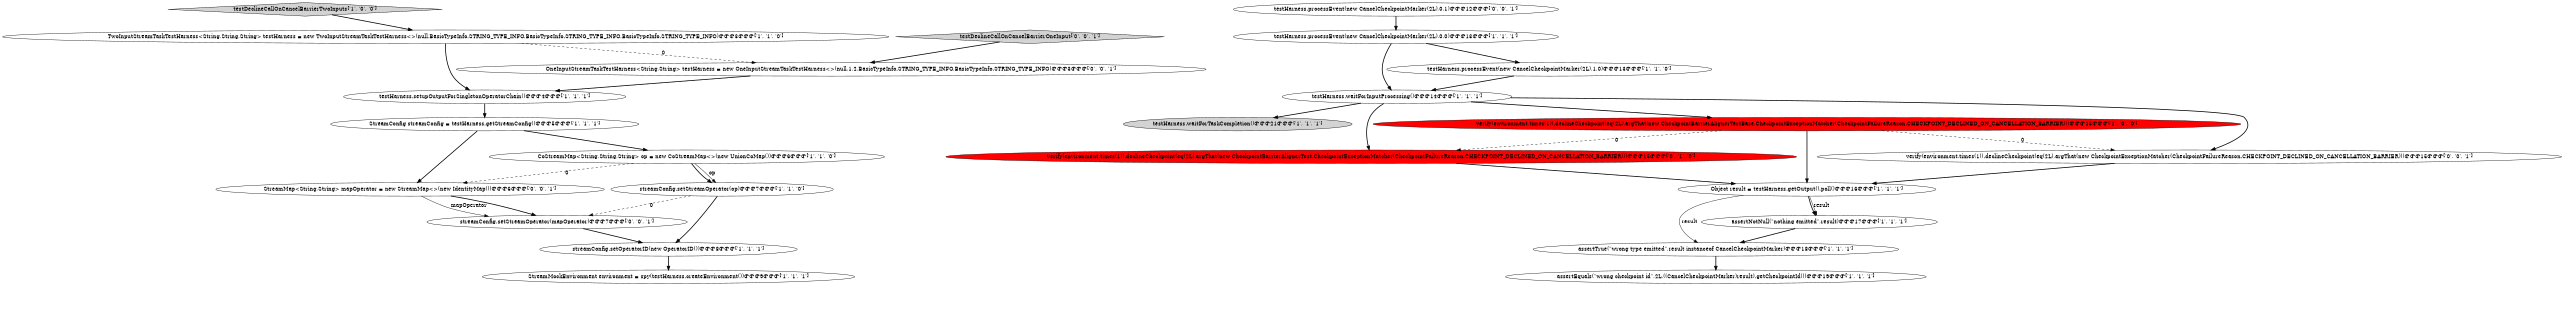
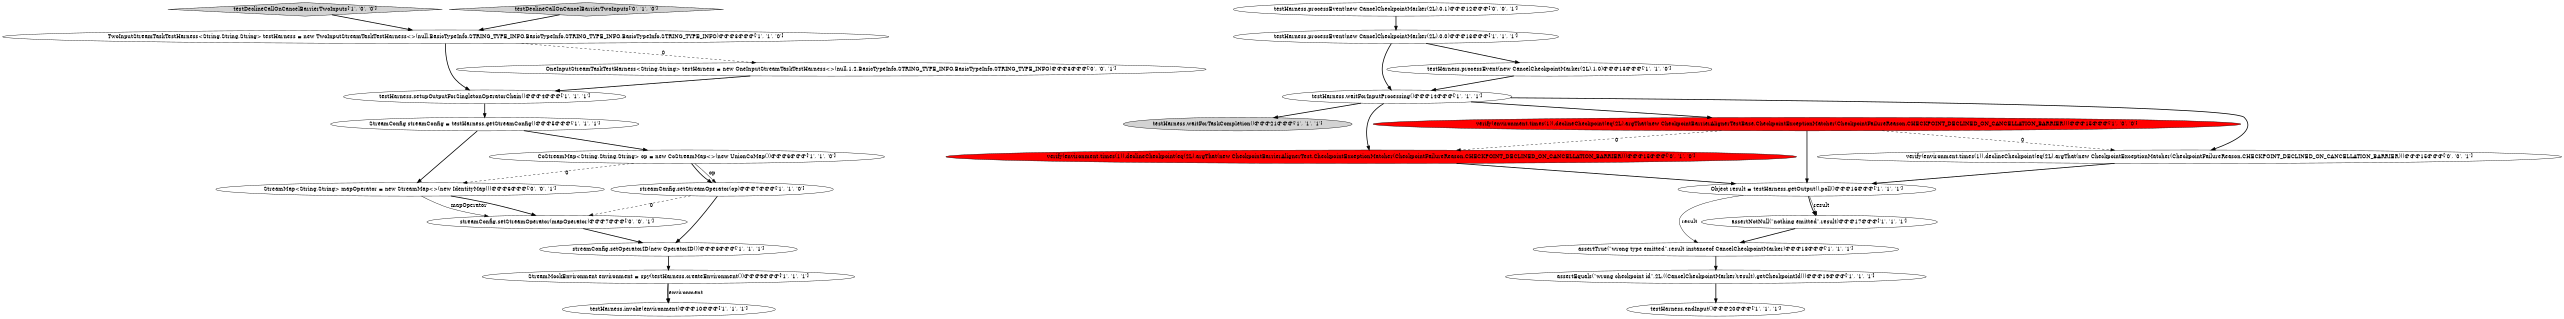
  digraph {
    fontname="DejaVu Serif"
    node [fillcolor=white fontname="DejaVu Serif" shape=ellipse style=filled]
    edge [fontname="DejaVu Serif" style=bold]
    n1 [label="StreamMap<String,String> mapOperator = new StreamMap<>(new IdentityMap())@@@6@@@['0', '0', '1']"]
    n2 [label="streamConfig.setStreamOperator(mapOperator)@@@7@@@['0', '0', '1']"]
    n3 [label="streamConfig.setOperatorID(new OperatorID())@@@8@@@['1', '1', '1']"]
    n4 [label="assertTrue(\"wrong type emitted\",result instanceof CancelCheckpointMarker)@@@18@@@['1', '1', '1']"]
    n5 [label="assertEquals(\"wrong checkpoint id\",2L,((CancelCheckpointMarker)result).getCheckpointId())@@@19@@@['1', '1', '1']"]
+   n6 [label="testHarness.endInput()@@@20@@@['1', '1', '1']"]
    n7 [fillcolor=lightgray label="testHarness.waitForTaskCompletion()@@@21@@@['1', '1', '1']"]
    n8 [label="assertNotNull(\"nothing emitted\",result)@@@17@@@['1', '1', '1']"]
    n9 [label="StreamConfig streamConfig = testHarness.getStreamConfig()@@@5@@@['1', '1', '1']"]
    n10 [label="CoStreamMap<String,String,String> op = new CoStreamMap<>(new UnionCoMap())@@@6@@@['1', '1', '0']"]
    n11 [label="streamConfig.setStreamOperator(op)@@@7@@@['1', '1', '0']"]
    n12 [label="testHarness.setupOutputForSingletonOperatorChain()@@@4@@@['1', '1', '1']"]
    n13 [label="StreamMockEnvironment environment = spy(testHarness.createEnvironment())@@@9@@@['1', '1', '1']"]
+   n14 [label="testHarness.invoke(environment)@@@10@@@['1', '1', '1']"]
    n15 [label="testHarness.processEvent(new CancelCheckpointMarker(2L),0,1)@@@12@@@['0', '0', '1']"]
    n16 [label="testHarness.processEvent(new CancelCheckpointMarker(2L),0,0)@@@13@@@['1', '1', '1']"]
    n17 [label="testHarness.waitForInputProcessing()@@@14@@@['1', '1', '1']"]
    n18 [label="testHarness.processEvent(new CancelCheckpointMarker(2L),1,0)@@@13@@@['1', '1', '0']"]
    n19 [label="OneInputStreamTaskTestHarness<String,String> testHarness = new OneInputStreamTaskTestHarness<>(null,1,2,BasicTypeInfo.STRING_TYPE_INFO,BasicTypeInfo.STRING_TYPE_INFO)@@@3@@@['0', '0', '1']"]
    n20 [fillcolor=red label="verify(environment,times(1)).declineCheckpoint(eq(2L),argThat(new CheckpointBarrierAlignerTest.CheckpointExceptionMatcher(CheckpointFailureReason.CHECKPOINT_DECLINED_ON_CANCELLATION_BARRIER)))@@@15@@@['0', '1', '0']"]
    n21 [fillcolor=red label="verify(environment,times(1)).declineCheckpoint(eq(2L),argThat(new CheckpointBarrierAlignerTestBase.CheckpointExceptionMatcher(CheckpointFailureReason.CHECKPOINT_DECLINED_ON_CANCELLATION_BARRIER)))@@@15@@@['1', '0', '0']"]
    n22 [label="verify(environment,times(1)).declineCheckpoint(eq(2L),argThat(new CheckpointExceptionMatcher(CheckpointFailureReason.CHECKPOINT_DECLINED_ON_CANCELLATION_BARRIER)))@@@15@@@['0', '0', '1']"]
    n23 [fillcolor=lightgray label="testDeclineCallOnCancelBarrierTwoInputs['1', '0', '0']" shape=diamond]
    n24 [label="TwoInputStreamTaskTestHarness<String,String,String> testHarness = new TwoInputStreamTaskTestHarness<>(null,BasicTypeInfo.STRING_TYPE_INFO,BasicTypeInfo.STRING_TYPE_INFO,BasicTypeInfo.STRING_TYPE_INFO)@@@3@@@['1', '1', '0']"]
    n25 [label="Object result = testHarness.getOutput().poll()@@@16@@@['1', '1', '1']"]
-   n27 [fillcolor=lightgray label="testDeclineCallOnCancelBarrierOneInput['0', '0', '1']" shape=diamond]
+   n26 [fillcolor=lightgray label="testDeclineCallOnCancelBarrierTwoInputs['0', '1', '0']" shape=diamond]
    n1 -> n2 [label=mapOperator style=solid]
    n1 -> n2
    n2 -> n3
    n3 -> n13
    n4 -> n5
+   n5 -> n6
    n8 -> n4
    n9 -> n1
    n9 -> n10
    n10 -> n1 [label=0 style=dashed]
    n10 -> n11
    n10 -> n11 [label=op style=solid]
    n11 -> n2 [label=0 style=dashed]
    n11 -> n3
    n12 -> n9
+   n13 -> n14
+   n13 -> n14 [label=environment style=solid]
    n15 -> n16
    n16 -> n17
    n16 -> n18
    n17 -> n7
    n17 -> n20
    n17 -> n21
    n17 -> n22
    n18 -> n17
    n19 -> n12
    n20 -> n25
    n21 -> n20 [label=0 style=dashed]
    n21 -> n22 [label=0 style=dashed]
    n21 -> n25
    n22 -> n25
    n23 -> n24
    n24 -> n12
    n24 -> n19 [label=0 style=dashed]
    n25 -> n4 [label=result style=solid]
    n25 -> n8
    n25 -> n8 [label=result style=solid]
-   n27 -> n19
+   n26 -> n24
  }
